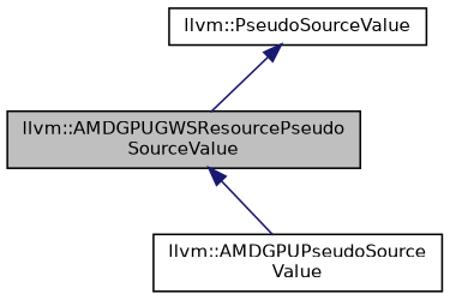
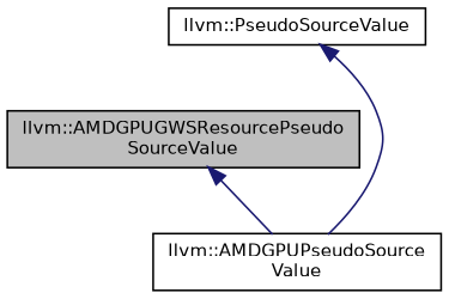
  digraph {
    node [color=black fontname=Helvetica fontsize=10 shape=record]
    edge [color=midnightblue dir=back fontname=Helvetica fontsize=10 labelfontname=Helvetica labelfontsize=10 style=solid]
    n1 [fillcolor=grey75 fontcolor=black height=0.2 label="llvm::AMDGPUGWSResourcePseudo\lSourceValue" style=filled width=0.4]
    n2 [height=0.2 label="llvm::AMDGPUPseudoSource\lValue" width=0.4]
    n3 [height=0.2 label="llvm::PseudoSourceValue" width=0.4]
    n1 -> n2
-   n3 -> n1
+   n3 -> n2
  }
